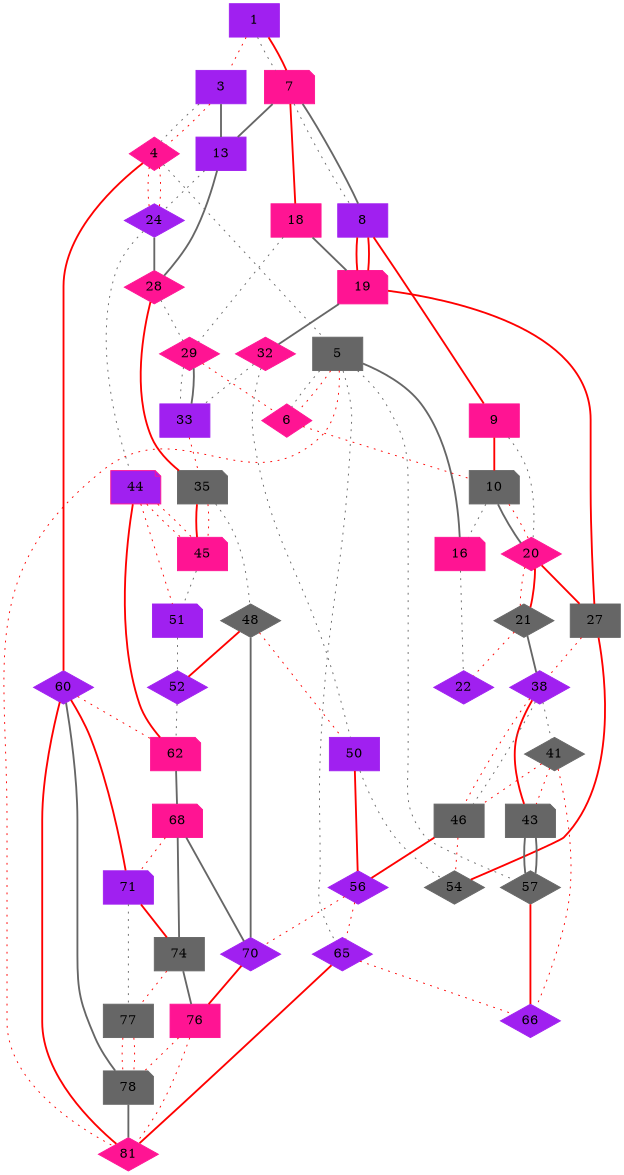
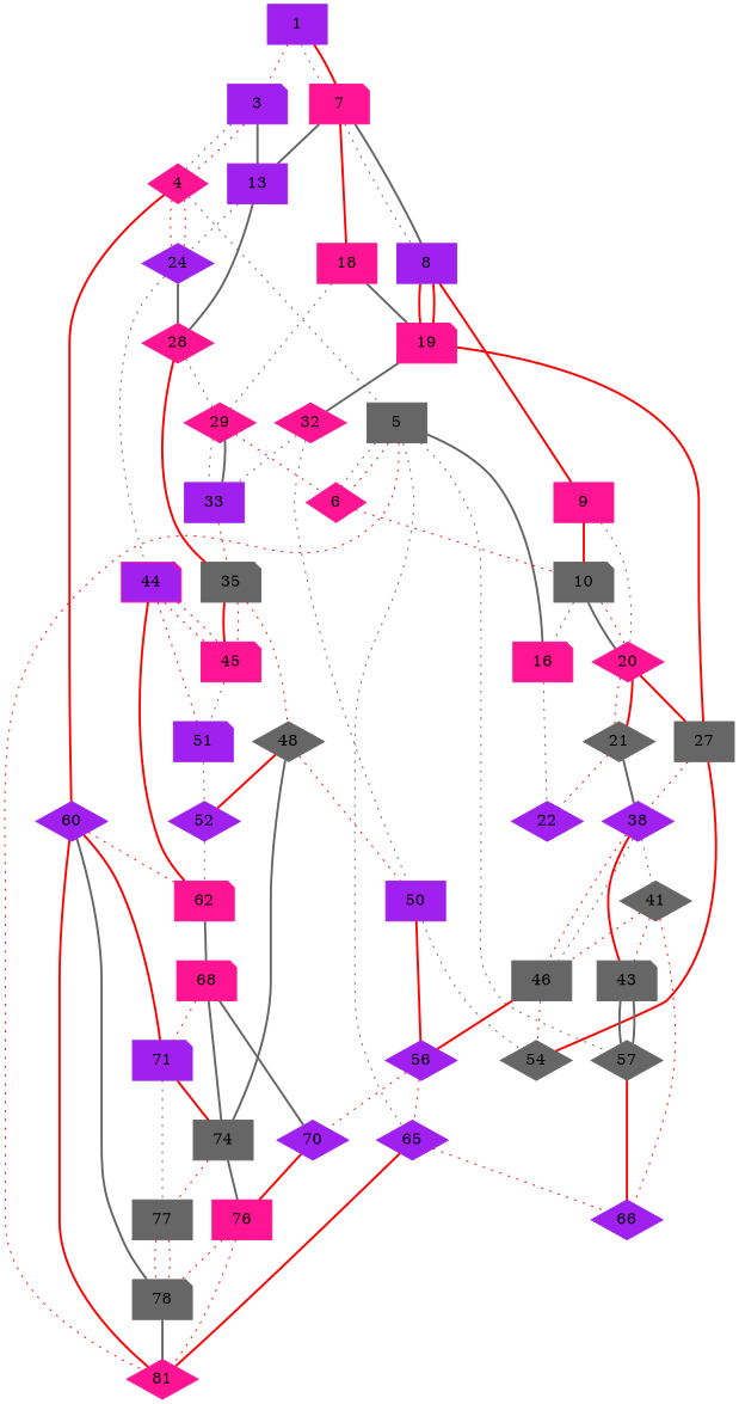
  graph {
    node [color=purple shape=diamond style=filled]
    edge [color=red style=dotted]
    1 [shape=box super="+2"]
-   3 [shape=box super="+12"]
+   3 [shape=note super="+12"]
    7 [color=deeppink shape=note super="+15"]
    4 [color=deeppink]
    13 [shape=box super="+14"]
    8 [shape=box]
    18 [color=deeppink shape=box]
    5 [color=gray40 shape=box super="+59"]
    24 [super="+25"]
    60 [super="+61"]
    28 [color=deeppink super="+31"]
    6 [color=deeppink]
    16 [color=deeppink shape=note super="+17"]
    57 [color=gray40 super="+58"]
    65 [super="+83"]
    81 [color=deeppink super="+82"]
    44 [color=deeppink fillcolor=purple shape=note super="+55"]
    62 [color=deeppink shape=note super="+63"]
    71 [shape=note super="+72"]
    78 [color=gray40 shape=note super="+80"]
    10 [color=gray40 shape=note super="+11"]
    22 [super="+40"]
    66 [super="+67"]
    20 [color=deeppink super="+23"]
    9 [color=deeppink shape=box]
    19 [color=deeppink shape=note super="+26"]
    29 [color=deeppink super="+30"]
    27 [color=gray40 shape=box super="+37"]
    32 [color=deeppink super="+34"]
    21 [color=gray40]
    35 [color=gray40 shape=note super="+36"]
    33 [shape=box]
    38 [super="+39"]
    54 [color=gray40]
    50 [shape=box super="+53"]
    43 [color=gray40 shape=note]
    41 [color=gray40 super="+42"]
    46 [color=gray40 shape=box super="+47"]
    45 [color=deeppink shape=note]
    51 [shape=note]
    48 [color=gray40 super="+49"]
    56 [super="+64"]
    52
    70 [super="+73"]
    68 [color=deeppink shape=note super="+69"]
    76 [color=deeppink shape=box super="+79"]
    74 [color=gray40 shape=box super="+75"]
    77 [color=gray40 shape=box]
    1 -- 3 [weight=2]
    1 -- 7 [color=gray40]
    1 -- 7 [style=bold]
    3 -- 4 [color=gray40]
    3 -- 4
    3 -- 13 [color=gray40 style=bold]
    7 -- 13 [color=gray40 style=bold]
    7 -- 8 [color=gray40]
    7 -- 8 [color=gray40 style=bold]
    7 -- 18 [style=bold]
    4 -- 5 [color=gray40]
    4 -- 24
    4 -- 24
    4 -- 60 [style=bold]
    13 -- 24 [color=gray40]
    13 -- 28 [color=gray40 style=bold]
    8 -- 9 [style=bold]
    8 -- 19 [style=bold]
    8 -- 19 [style=bold]
    18 -- 19 [color=gray40 style=bold]
    18 -- 29 [color=gray40]
    5 -- 6 [color=gray40]
    5 -- 6
    5 -- 16 [color=gray40 style=bold]
    5 -- 57 [color=gray40]
    5 -- 65 [color=gray40]
    5 -- 81
    24 -- 28 [color=gray40 style=bold]
    24 -- 44 [color=gray40]
    60 -- 81 [style=bold]
    60 -- 62
    60 -- 71 [style=bold]
    60 -- 78 [color=gray40 style=bold]
    28 -- 29 [color=gray40]
    28 -- 35 [style=bold]
    6 -- 10
    16 -- 22 [color=gray40 weight=2]
    57 -- 66 [style=bold weight=2]
    65 -- 81 [style=bold]
    65 -- 66
    44 -- 62 [style=bold]
    44 -- 45
    44 -- 45
    44 -- 51
    62 -- 68 [color=gray40 style=bold]
    71 -- 74 [style=bold]
    71 -- 77 [color=gray40]
    78 -- 81 [color=gray40 style=bold]
    10 -- 16 [color=gray40]
    10 -- 20 [color=gray40 style=bold]
    10 -- 20
    20 -- 27 [style=bold]
    20 -- 21
    20 -- 21 [style=bold]
    9 -- 10 [style=bold]
    9 -- 20 [color=gray40]
    19 -- 27 [style=bold]
    19 -- 32 [color=gray40 style=bold]
    29 -- 6
    29 -- 33 [color=gray40]
    29 -- 33 [color=gray40 style=bold]
    27 -- 38
    27 -- 54 [style=bold]
    32 -- 33 [color=gray40]
    32 -- 50 [color=gray40]
    21 -- 22
    21 -- 38 [color=gray40 style=bold]
    35 -- 45 [style=bold]
    35 -- 45
-   35 -- 48 [color=gray40]
+   35 -- 48
    33 -- 35
    38 -- 43 [style=bold]
    38 -- 41 [color=gray40]
    38 -- 46
    38 -- 46 [color=gray40]
    50 -- 54 [color=gray40]
    50 -- 56 [style=bold]
    43 -- 57 [color=gray40 style=bold]
    43 -- 57 [color=gray40 style=bold]
    41 -- 66
    41 -- 43
    41 -- 46
    46 -- 54
    46 -- 56 [style=bold]
    45 -- 51 [color=gray40]
    51 -- 52 [color=gray40]
    48 -- 50
    48 -- 52 [style=bold]
-   48 -- 70 [color=gray40 style=bold]
+   48 -- 74 [color=gray40 style=bold]
    56 -- 65
    56 -- 70
    52 -- 62 [color=gray40]
    70 -- 76 [style=bold]
    68 -- 71
    68 -- 70 [color=gray40 style=bold]
    68 -- 74 [color=gray40 style=bold]
    76 -- 81
    76 -- 78
    74 -- 76 [color=gray40 style=bold]
    74 -- 77
    77 -- 78
    77 -- 78
  }
